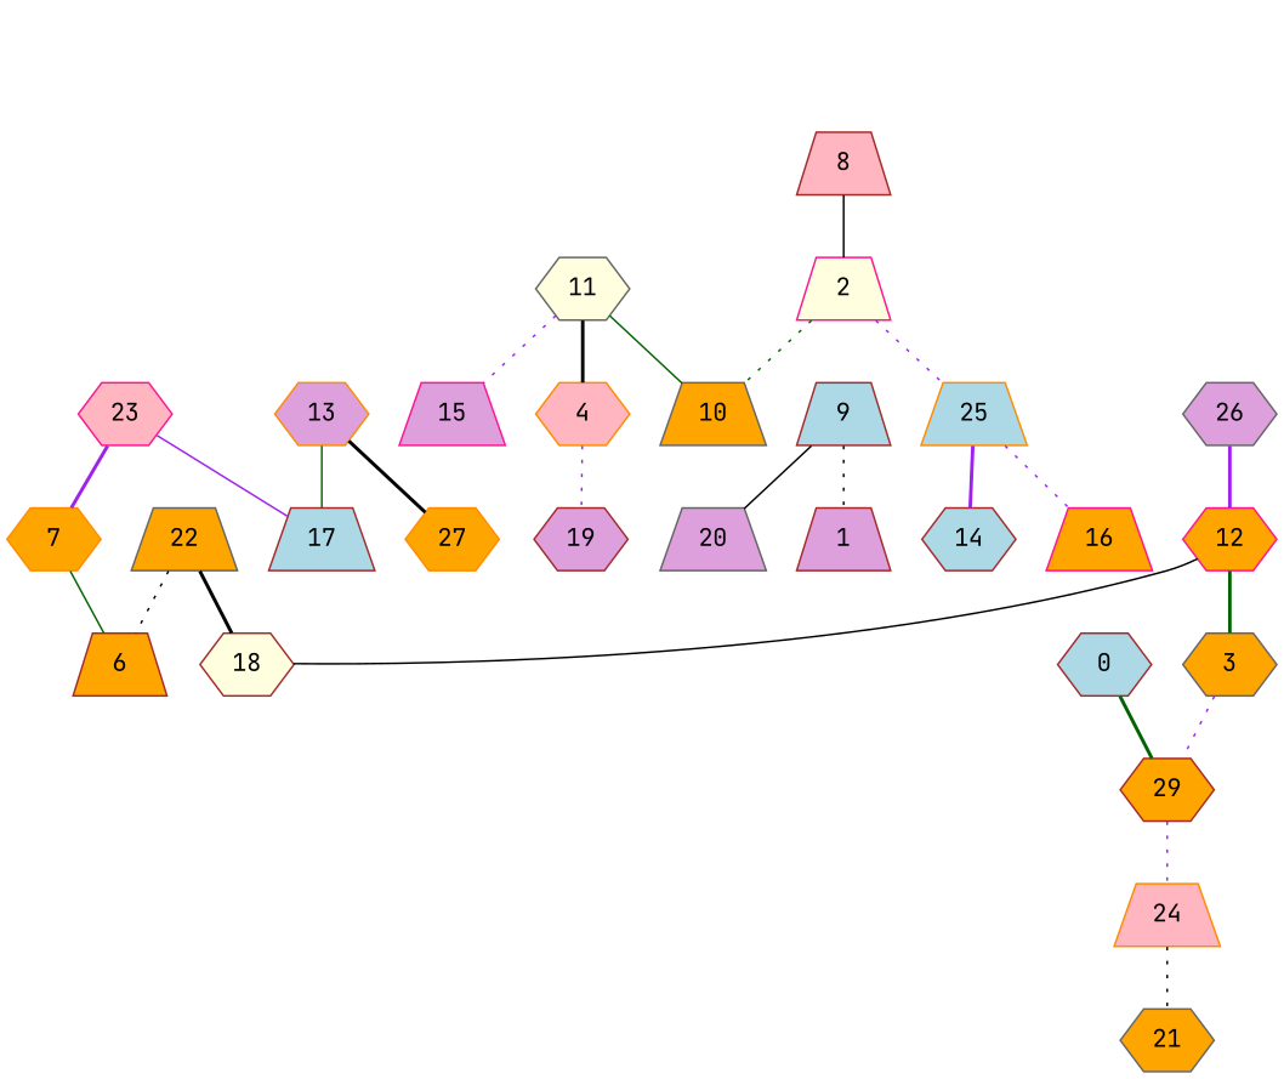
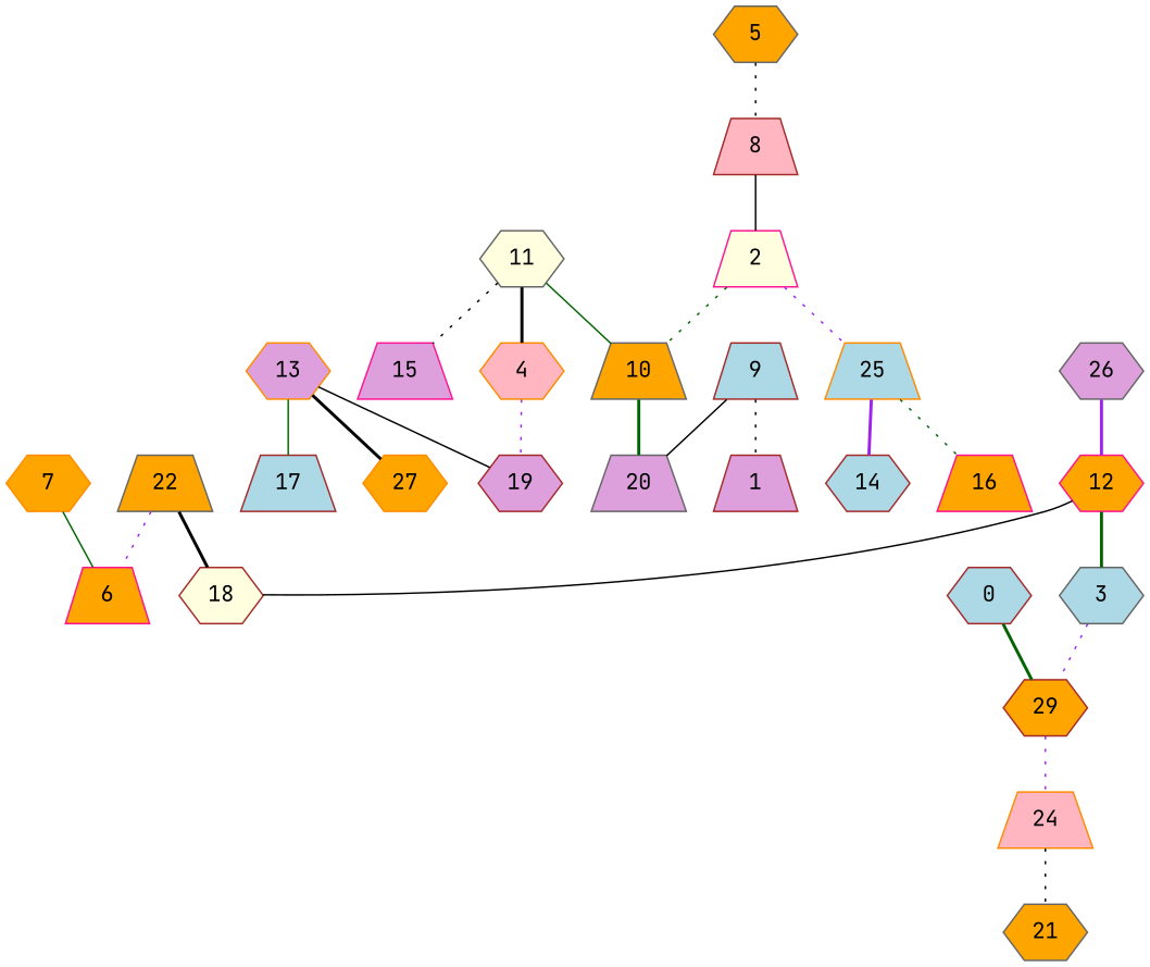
  graph {
    fontname="JetBrains Mono"
    node [color=brown fillcolor=orange fontname="JetBrains Mono" shape=hexagon style=filled]
    edge [color=black fontname="JetBrains Mono" style=dotted]
    12 [color=deeppink]
    18 [fillcolor=lightyellow]
-   3 [color=gray40]
+   3 [color=gray40 fillcolor=lightblue]
    29
    22 [color=gray40 shape=trapezium]
-   6 [shape=trapezium]
+   6 [color=deeppink shape=trapezium]
    2 [color=deeppink fillcolor=lightyellow shape=trapezium]
    10 [color=gray40 shape=trapezium]
    25 [color=darkorange fillcolor=lightblue shape=trapezium]
    20 [color=gray40 fillcolor=plum shape=trapezium]
    14 [fillcolor=lightblue]
    16 [color=deeppink shape=trapezium]
    24 [color=darkorange fillcolor=lightpink shape=trapezium]
    11 [color=gray40 fillcolor=lightyellow]
    15 [color=deeppink fillcolor=plum shape=trapezium]
    4 [color=darkorange fillcolor=lightpink]
    19 [fillcolor=plum]
    21 [color=gray40]
    13 [color=darkorange fillcolor=plum]
    17 [fillcolor=lightblue shape=trapezium]
    27 [color=darkorange]
    0 [fillcolor=lightblue]
-   23 [color=deeppink fillcolor=lightpink]
    7 [color=darkorange]
    9 [fillcolor=lightblue shape=trapezium]
    1 [fillcolor=plum shape=trapezium]
    26 [color=gray40 fillcolor=plum]
    8 [fillcolor=lightpink shape=trapezium]
+   5 [color=gray40]
    12 -- 18 [style=solid]
    12 -- 3 [color=darkgreen style=bold]
    3 -- 29 [color=purple]
    29 -- 24 [color=purple]
    22 -- 18 [style=bold]
-   22 -- 6
+   22 -- 6 [color=purple]
    2 -- 10 [color=darkgreen]
    2 -- 25 [color=purple]
+   10 -- 20 [color=darkgreen style=bold]
    25 -- 14 [color=purple style=bold]
-   25 -- 16 [color=purple]
+   25 -- 16 [color=darkgreen]
    24 -- 21
    11 -- 10 [color=darkgreen style=solid]
-   11 -- 15 [color=purple]
+   11 -- 15
    11 -- 4 [style=bold]
    4 -- 19 [color=purple]
+   13 -- 19 [style=solid]
    13 -- 17 [color=darkgreen style=solid]
    13 -- 27 [style=bold]
    0 -- 29 [color=darkgreen style=bold]
-   23 -- 17 [color=purple style=solid]
-   23 -- 7 [color=purple style=bold]
    7 -- 6 [color=darkgreen style=solid]
    9 -- 20 [style=solid]
    9 -- 1
    26 -- 12 [color=purple style=bold]
    8 -- 2 [style=solid]
+   5 -- 8
  }
